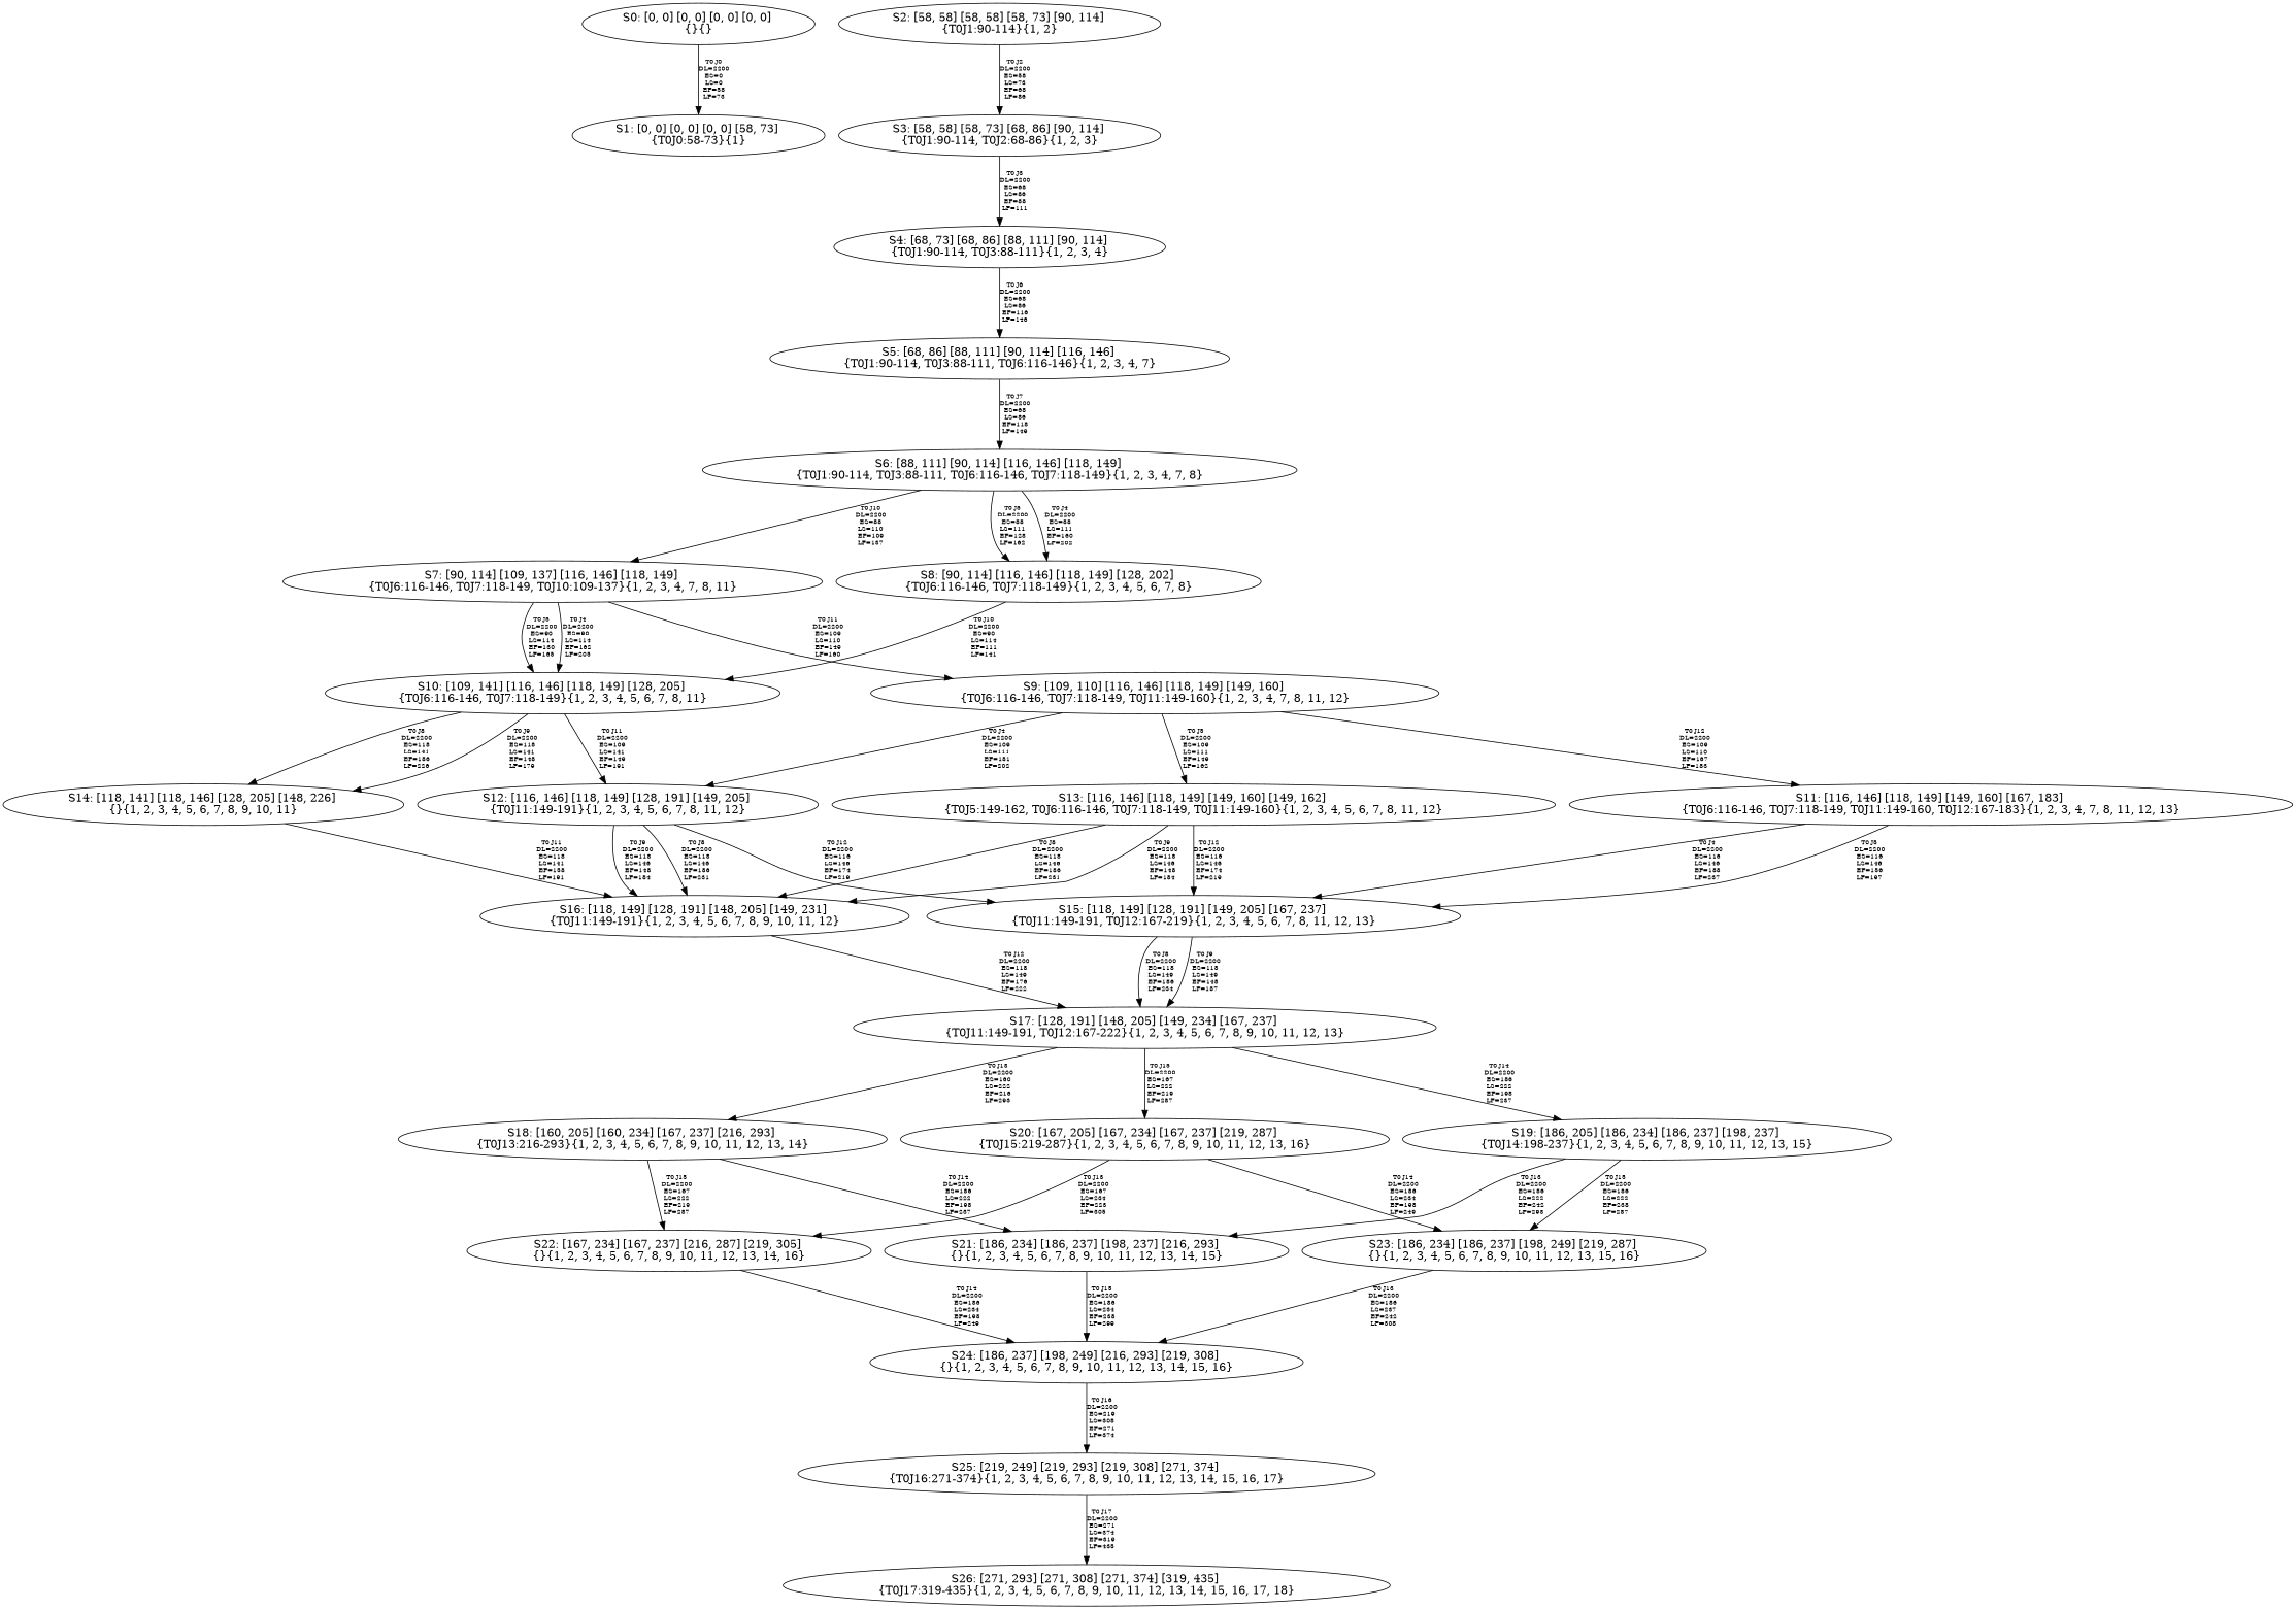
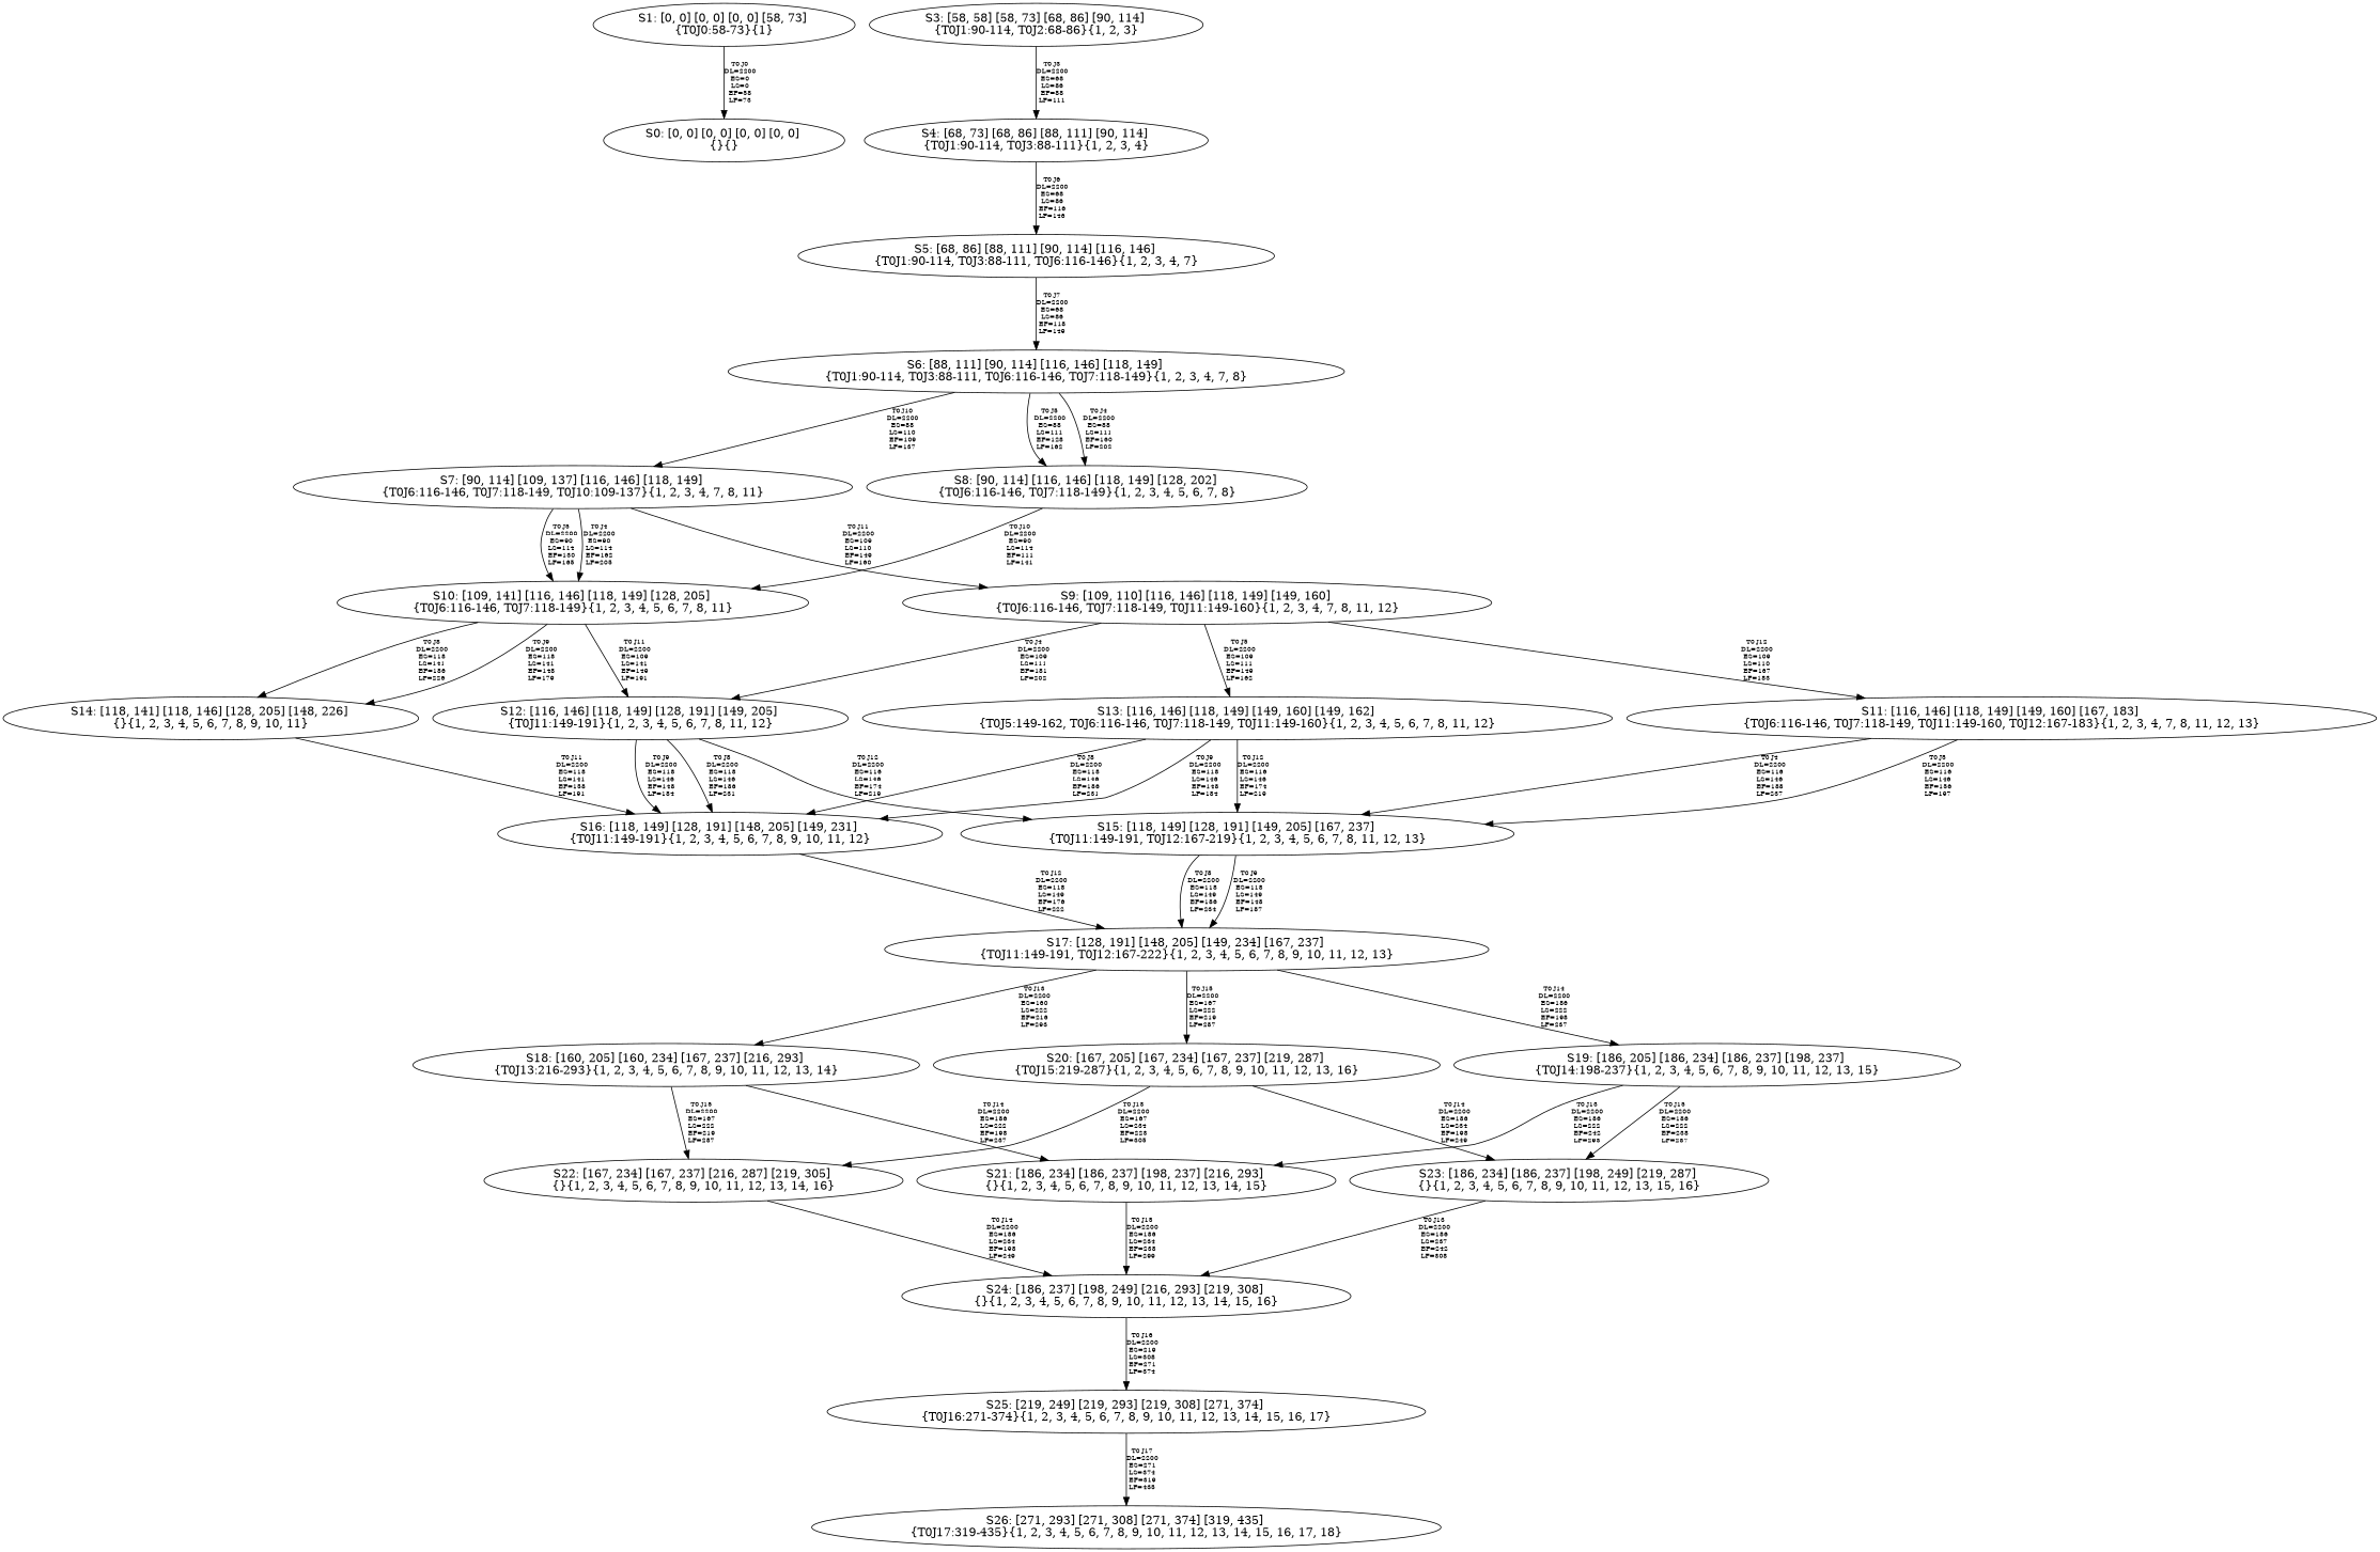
  digraph {
    edge [fontsize=8]
    n1 [label="S0: [0, 0] [0, 0] [0, 0] [0, 0] \n{}{}"]
    n2 [label="S1: [0, 0] [0, 0] [0, 0] [58, 73] \n{T0J0:58-73}{1}"]
-   n3 [label="S2: [58, 58] [58, 58] [58, 73] [90, 114] \n{T0J1:90-114}{1, 2}"]
    n4 [label="S3: [58, 58] [58, 73] [68, 86] [90, 114] \n{T0J1:90-114, T0J2:68-86}{1, 2, 3}"]
    n5 [label="S4: [68, 73] [68, 86] [88, 111] [90, 114] \n{T0J1:90-114, T0J3:88-111}{1, 2, 3, 4}"]
    n6 [label="S5: [68, 86] [88, 111] [90, 114] [116, 146] \n{T0J1:90-114, T0J3:88-111, T0J6:116-146}{1, 2, 3, 4, 7}"]
    n7 [label="S6: [88, 111] [90, 114] [116, 146] [118, 149] \n{T0J1:90-114, T0J3:88-111, T0J6:116-146, T0J7:118-149}{1, 2, 3, 4, 7, 8}"]
    n8 [label="S7: [90, 114] [109, 137] [116, 146] [118, 149] \n{T0J6:116-146, T0J7:118-149, T0J10:109-137}{1, 2, 3, 4, 7, 8, 11}"]
    n9 [label="S8: [90, 114] [116, 146] [118, 149] [128, 202] \n{T0J6:116-146, T0J7:118-149}{1, 2, 3, 4, 5, 6, 7, 8}"]
    n10 [label="S9: [109, 110] [116, 146] [118, 149] [149, 160] \n{T0J6:116-146, T0J7:118-149, T0J11:149-160}{1, 2, 3, 4, 7, 8, 11, 12}"]
    n11 [label="S10: [109, 141] [116, 146] [118, 149] [128, 205] \n{T0J6:116-146, T0J7:118-149}{1, 2, 3, 4, 5, 6, 7, 8, 11}"]
    n12 [label="S11: [116, 146] [118, 149] [149, 160] [167, 183] \n{T0J6:116-146, T0J7:118-149, T0J11:149-160, T0J12:167-183}{1, 2, 3, 4, 7, 8, 11, 12, 13}"]
    n13 [label="S12: [116, 146] [118, 149] [128, 191] [149, 205] \n{T0J11:149-191}{1, 2, 3, 4, 5, 6, 7, 8, 11, 12}"]
    n14 [label="S13: [116, 146] [118, 149] [149, 160] [149, 162] \n{T0J5:149-162, T0J6:116-146, T0J7:118-149, T0J11:149-160}{1, 2, 3, 4, 5, 6, 7, 8, 11, 12}"]
    n15 [label="S14: [118, 141] [118, 146] [128, 205] [148, 226] \n{}{1, 2, 3, 4, 5, 6, 7, 8, 9, 10, 11}"]
    n16 [label="S15: [118, 149] [128, 191] [149, 205] [167, 237] \n{T0J11:149-191, T0J12:167-219}{1, 2, 3, 4, 5, 6, 7, 8, 11, 12, 13}"]
    n17 [label="S16: [118, 149] [128, 191] [148, 205] [149, 231] \n{T0J11:149-191}{1, 2, 3, 4, 5, 6, 7, 8, 9, 10, 11, 12}"]
    n18 [label="S17: [128, 191] [148, 205] [149, 234] [167, 237] \n{T0J11:149-191, T0J12:167-222}{1, 2, 3, 4, 5, 6, 7, 8, 9, 10, 11, 12, 13}"]
    n19 [label="S18: [160, 205] [160, 234] [167, 237] [216, 293] \n{T0J13:216-293}{1, 2, 3, 4, 5, 6, 7, 8, 9, 10, 11, 12, 13, 14}"]
    n20 [label="S19: [186, 205] [186, 234] [186, 237] [198, 237] \n{T0J14:198-237}{1, 2, 3, 4, 5, 6, 7, 8, 9, 10, 11, 12, 13, 15}"]
    n21 [label="S20: [167, 205] [167, 234] [167, 237] [219, 287] \n{T0J15:219-287}{1, 2, 3, 4, 5, 6, 7, 8, 9, 10, 11, 12, 13, 16}"]
    n22 [label="S21: [186, 234] [186, 237] [198, 237] [216, 293] \n{}{1, 2, 3, 4, 5, 6, 7, 8, 9, 10, 11, 12, 13, 14, 15}"]
    n23 [label="S22: [167, 234] [167, 237] [216, 287] [219, 305] \n{}{1, 2, 3, 4, 5, 6, 7, 8, 9, 10, 11, 12, 13, 14, 16}"]
    n24 [label="S23: [186, 234] [186, 237] [198, 249] [219, 287] \n{}{1, 2, 3, 4, 5, 6, 7, 8, 9, 10, 11, 12, 13, 15, 16}"]
    n25 [label="S24: [186, 237] [198, 249] [216, 293] [219, 308] \n{}{1, 2, 3, 4, 5, 6, 7, 8, 9, 10, 11, 12, 13, 14, 15, 16}"]
    n26 [label="S25: [219, 249] [219, 293] [219, 308] [271, 374] \n{T0J16:271-374}{1, 2, 3, 4, 5, 6, 7, 8, 9, 10, 11, 12, 13, 14, 15, 16, 17}"]
    n27 [label="S26: [271, 293] [271, 308] [271, 374] [319, 435] \n{T0J17:319-435}{1, 2, 3, 4, 5, 6, 7, 8, 9, 10, 11, 12, 13, 14, 15, 16, 17, 18}"]
-   n1 -> n2 [label="T0 J0\nDL=2200\nES=0\nLS=0\nEF=58\nLF=73"]
-   n3 -> n4 [label="T0 J2\nDL=2200\nES=58\nLS=73\nEF=68\nLF=86"]
+   n2 -> n1 [label="T0 J0\nDL=2200\nES=0\nLS=0\nEF=58\nLF=73"]
    n4 -> n5 [label="T0 J3\nDL=2200\nES=68\nLS=86\nEF=88\nLF=111"]
    n5 -> n6 [label="T0 J6\nDL=2200\nES=68\nLS=86\nEF=116\nLF=146"]
    n6 -> n7 [label="T0 J7\nDL=2200\nES=68\nLS=86\nEF=118\nLF=149"]
    n7 -> n8 [label="T0 J10\nDL=2200\nES=88\nLS=110\nEF=109\nLF=137"]
    n7 -> n9 [label="T0 J4\nDL=2200\nES=88\nLS=111\nEF=160\nLF=202"]
    n7 -> n9 [label="T0 J5\nDL=2200\nES=88\nLS=111\nEF=128\nLF=162"]
    n8 -> n10 [label="T0 J11\nDL=2200\nES=109\nLS=110\nEF=149\nLF=160"]
    n8 -> n11 [label="T0 J4\nDL=2200\nES=90\nLS=114\nEF=162\nLF=205"]
    n8 -> n11 [label="T0 J5\nDL=2200\nES=90\nLS=114\nEF=130\nLF=165"]
    n9 -> n11 [label="T0 J10\nDL=2200\nES=90\nLS=114\nEF=111\nLF=141"]
    n10 -> n12 [label="T0 J12\nDL=2200\nES=109\nLS=110\nEF=167\nLF=183"]
    n10 -> n13 [label="T0 J4\nDL=2200\nES=109\nLS=111\nEF=181\nLF=202"]
    n10 -> n14 [label="T0 J5\nDL=2200\nES=109\nLS=111\nEF=149\nLF=162"]
    n11 -> n13 [label="T0 J11\nDL=2200\nES=109\nLS=141\nEF=149\nLF=191"]
    n11 -> n15 [label="T0 J8\nDL=2200\nES=118\nLS=141\nEF=186\nLF=226"]
    n11 -> n15 [label="T0 J9\nDL=2200\nES=118\nLS=141\nEF=148\nLF=179"]
    n12 -> n16 [label="T0 J4\nDL=2200\nES=116\nLS=146\nEF=188\nLF=237"]
    n12 -> n16 [label="T0 J5\nDL=2200\nES=116\nLS=146\nEF=156\nLF=197"]
    n13 -> n16 [label="T0 J12\nDL=2200\nES=116\nLS=146\nEF=174\nLF=219"]
    n13 -> n17 [label="T0 J8\nDL=2200\nES=118\nLS=146\nEF=186\nLF=231"]
    n13 -> n17 [label="T0 J9\nDL=2200\nES=118\nLS=146\nEF=148\nLF=184"]
    n14 -> n16 [label="T0 J12\nDL=2200\nES=116\nLS=146\nEF=174\nLF=219"]
    n14 -> n17 [label="T0 J8\nDL=2200\nES=118\nLS=146\nEF=186\nLF=231"]
    n14 -> n17 [label="T0 J9\nDL=2200\nES=118\nLS=146\nEF=148\nLF=184"]
    n15 -> n17 [label="T0 J11\nDL=2200\nES=118\nLS=141\nEF=158\nLF=191"]
    n16 -> n18 [label="T0 J8\nDL=2200\nES=118\nLS=149\nEF=186\nLF=234"]
    n16 -> n18 [label="T0 J9\nDL=2200\nES=118\nLS=149\nEF=148\nLF=187"]
    n17 -> n18 [label="T0 J12\nDL=2200\nES=118\nLS=149\nEF=176\nLF=222"]
    n18 -> n19 [label="T0 J13\nDL=2200\nES=160\nLS=222\nEF=216\nLF=293"]
    n18 -> n20 [label="T0 J14\nDL=2200\nES=186\nLS=222\nEF=198\nLF=237"]
    n18 -> n21 [label="T0 J15\nDL=2200\nES=167\nLS=222\nEF=219\nLF=287"]
    n19 -> n22 [label="T0 J14\nDL=2200\nES=186\nLS=222\nEF=198\nLF=237"]
    n19 -> n23 [label="T0 J15\nDL=2200\nES=167\nLS=222\nEF=219\nLF=287"]
    n20 -> n22 [label="T0 J13\nDL=2200\nES=186\nLS=222\nEF=242\nLF=293"]
    n20 -> n24 [label="T0 J15\nDL=2200\nES=186\nLS=222\nEF=238\nLF=287"]
    n21 -> n23 [label="T0 J13\nDL=2200\nES=167\nLS=234\nEF=223\nLF=305"]
    n21 -> n24 [label="T0 J14\nDL=2200\nES=186\nLS=234\nEF=198\nLF=249"]
    n22 -> n25 [label="T0 J15\nDL=2200\nES=186\nLS=234\nEF=238\nLF=299"]
    n23 -> n25 [label="T0 J14\nDL=2200\nES=186\nLS=234\nEF=198\nLF=249"]
    n24 -> n25 [label="T0 J13\nDL=2200\nES=186\nLS=237\nEF=242\nLF=308"]
    n25 -> n26 [label="T0 J16\nDL=2200\nES=219\nLS=308\nEF=271\nLF=374"]
    n26 -> n27 [label="T0 J17\nDL=2200\nES=271\nLS=374\nEF=319\nLF=435"]
  }
